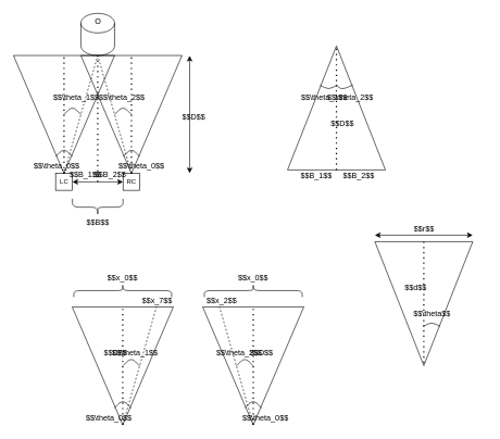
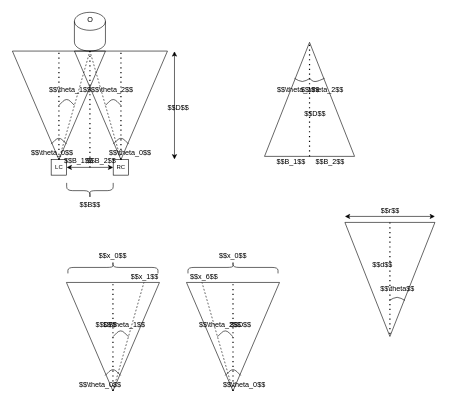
  <mxCell id="0" />
  <mxCell id="1" parent="0" />
  <mxCell id="2" value="" style="group;container=1;" parent="1" vertex="1" connectable="0"><mxGeometry x="20" y="20" width="258.33" height="310" as="geometry" /></mxCell>
  <mxCell id="3" value="" style="group" parent="2" vertex="1" connectable="0"><mxGeometry y="64.583" width="154.998" height="180.837" as="geometry" /></mxCell>
  <mxCell id="4" value="" style="endArrow=none;html=1;" parent="3" edge="1"><mxGeometry width="50" height="50" relative="1" as="geometry"><mxPoint as="sourcePoint" /><mxPoint x="154.998" as="targetPoint" /></mxGeometry></mxCell>
  <mxCell id="5" value="" style="endArrow=none;html=1;" parent="3" edge="1"><mxGeometry width="50" height="50" relative="1" as="geometry"><mxPoint x="77.499" y="180.833" as="sourcePoint" /><mxPoint as="targetPoint" /></mxGeometry></mxCell>
  <mxCell id="6" value="" style="endArrow=none;html=1;" parent="3" edge="1"><mxGeometry width="50" height="50" relative="1" as="geometry"><mxPoint x="77.499" y="180.833" as="sourcePoint" /><mxPoint x="154.998" as="targetPoint" /></mxGeometry></mxCell>
  <mxCell id="7" value="" style="endArrow=none;html=1;" parent="3" edge="1"><mxGeometry width="50" height="50" relative="1" as="geometry"><mxPoint x="64.582" y="155" as="sourcePoint" /><mxPoint x="90.415" y="155" as="targetPoint" /><Array as="points"><mxPoint x="77.499" y="142.083" /></Array></mxGeometry></mxCell>
  <mxCell id="8" value="" style="endArrow=none;html=1;" parent="3" edge="1"><mxGeometry width="50" height="50" relative="1" as="geometry"><mxPoint x="77.499" y="90.417" as="sourcePoint" /><mxPoint x="103.332" y="90.417" as="targetPoint" /><Array as="points"><mxPoint x="90.415" y="77.5" /></Array></mxGeometry></mxCell>
  <mxCell id="9" value="$$\theta_1$$" style="text;html=1;strokeColor=none;fillColor=none;align=center;verticalAlign=middle;whiteSpace=wrap;rounded=0;" vertex="1" parent="3"><mxGeometry x="90" y="55.417" width="12.5" height="20" as="geometry" /></mxCell>
  <mxCell id="10" value="$$\theta_0$$" style="text;html=1;strokeColor=none;fillColor=none;align=center;verticalAlign=middle;whiteSpace=wrap;rounded=0;" vertex="1" parent="3"><mxGeometry x="60" y="160.837" width="12.5" height="20" as="geometry" /></mxCell>
  <mxCell id="11" value="" style="group" parent="2" vertex="1" connectable="0"><mxGeometry x="103.332" y="64.583" width="154.998" height="180.837" as="geometry" /></mxCell>
  <mxCell id="12" value="" style="endArrow=none;html=1;" parent="11" edge="1"><mxGeometry width="50" height="50" relative="1" as="geometry"><mxPoint as="sourcePoint" /><mxPoint x="154.998" as="targetPoint" /></mxGeometry></mxCell>
  <mxCell id="13" value="" style="endArrow=none;html=1;" parent="11" edge="1"><mxGeometry width="50" height="50" relative="1" as="geometry"><mxPoint x="77.499" y="180.833" as="sourcePoint" /><mxPoint as="targetPoint" /></mxGeometry></mxCell>
  <mxCell id="14" value="" style="endArrow=none;html=1;" parent="11" edge="1"><mxGeometry width="50" height="50" relative="1" as="geometry"><mxPoint x="77.499" y="180.833" as="sourcePoint" /><mxPoint x="154.998" as="targetPoint" /></mxGeometry></mxCell>
  <mxCell id="15" value="" style="endArrow=none;html=1;" parent="11" edge="1"><mxGeometry width="50" height="50" relative="1" as="geometry"><mxPoint x="64.582" y="155" as="sourcePoint" /><mxPoint x="90.415" y="155" as="targetPoint" /><Array as="points"><mxPoint x="77.499" y="142.083" /></Array></mxGeometry></mxCell>
  <mxCell id="16" value="" style="endArrow=none;html=1;" parent="11" edge="1"><mxGeometry width="50" height="50" relative="1" as="geometry"><mxPoint x="51.666" y="90.417" as="sourcePoint" /><mxPoint x="77.499" y="90.417" as="targetPoint" /><Array as="points"><mxPoint x="64.582" y="77.5" /></Array></mxGeometry></mxCell>
  <mxCell id="17" value="$$\theta_2$$" style="text;html=1;strokeColor=none;fillColor=none;align=center;verticalAlign=middle;whiteSpace=wrap;rounded=0;" vertex="1" parent="11"><mxGeometry x="56.668" y="55.417" width="12.5" height="20" as="geometry" /></mxCell>
  <mxCell id="18" value="$$\theta_0$$" style="text;html=1;strokeColor=none;fillColor=none;align=center;verticalAlign=middle;whiteSpace=wrap;rounded=0;" vertex="1" parent="11"><mxGeometry x="86.668" y="160.837" width="12.5" height="20" as="geometry" /></mxCell>
  <mxCell id="19" value="" style="rounded=0;whiteSpace=wrap;html=1;fillColor=none;" parent="2" vertex="1"><mxGeometry x="64.582" y="245.417" width="25.833" height="25.833" as="geometry" /></mxCell>
  <mxCell id="20" value="" style="rounded=0;whiteSpace=wrap;html=1;fillColor=none;" parent="2" vertex="1"><mxGeometry x="167.915" y="245.417" width="25.833" height="25.833" as="geometry" /></mxCell>
  <mxCell id="21" value="" style="shape=cylinder3;whiteSpace=wrap;html=1;boundedLbl=1;backgroundOutline=1;size=15;fillColor=none;" parent="2" vertex="1"><mxGeometry x="103.332" width="51.666" height="64.583" as="geometry" /></mxCell>
  <mxCell id="22" value="" style="endArrow=none;dashed=1;html=1;dashPattern=1 3;strokeWidth=2;" parent="2" edge="1"><mxGeometry width="50" height="50" relative="1" as="geometry"><mxPoint x="77.499" y="245.417" as="sourcePoint" /><mxPoint x="77.499" y="64.583" as="targetPoint" /></mxGeometry></mxCell>
  <mxCell id="23" value="" style="endArrow=none;dashed=1;html=1;dashPattern=1 3;strokeWidth=2;exitX=0.5;exitY=0;exitDx=0;exitDy=0;" parent="2" source="20" edge="1"><mxGeometry width="50" height="50" relative="1" as="geometry"><mxPoint x="167.915" y="245.417" as="sourcePoint" /><mxPoint x="180.831" y="64.583" as="targetPoint" /></mxGeometry></mxCell>
  <mxCell id="24" value="" style="endArrow=none;dashed=1;html=1;entryX=0.5;entryY=1;entryDx=0;entryDy=0;entryPerimeter=0;exitX=0.5;exitY=0;exitDx=0;exitDy=0;" parent="2" source="19" target="21" edge="1"><mxGeometry width="50" height="50" relative="1" as="geometry"><mxPoint x="129.165" y="232.5" as="sourcePoint" /><mxPoint x="116.248" y="64.583" as="targetPoint" /></mxGeometry></mxCell>
  <mxCell id="25" value="" style="endArrow=none;dashed=1;html=1;exitX=0.5;exitY=0;exitDx=0;exitDy=0;entryX=0.5;entryY=1;entryDx=0;entryDy=0;entryPerimeter=0;" parent="2" source="20" target="21" edge="1"><mxGeometry width="50" height="50" relative="1" as="geometry"><mxPoint x="103.332" y="155" as="sourcePoint" /><mxPoint x="167.915" y="90.417" as="targetPoint" /></mxGeometry></mxCell>
  <mxCell id="26" value="" style="endArrow=classic;startArrow=classic;html=1;entryX=0;entryY=0.5;entryDx=0;entryDy=0;exitX=1;exitY=0.5;exitDx=0;exitDy=0;" parent="2" source="19" target="20" edge="1"><mxGeometry width="50" height="50" relative="1" as="geometry"><mxPoint x="77.499" y="335.833" as="sourcePoint" /><mxPoint x="142.082" y="271.25" as="targetPoint" /></mxGeometry></mxCell>
  <mxCell id="27" value="" style="endArrow=none;dashed=1;html=1;dashPattern=1 3;strokeWidth=2;" parent="2" edge="1"><mxGeometry width="50" height="50" relative="1" as="geometry"><mxPoint x="129.165" y="258.333" as="sourcePoint" /><mxPoint x="129.165" y="64.583" as="targetPoint" /></mxGeometry></mxCell>
  <mxCell id="28" value="" style="shape=curlyBracket;whiteSpace=wrap;html=1;rounded=1;rotation=-90;" parent="2" vertex="1"><mxGeometry x="116.248" y="258.333" width="25.833" height="77.5" as="geometry" /></mxCell>
  <mxCell id="29" value="&lt;font style=&quot;font-size: 10px&quot;&gt;RC&lt;/font&gt;" style="text;html=1;strokeColor=none;fillColor=none;align=center;verticalAlign=middle;whiteSpace=wrap;rounded=0;" parent="2" vertex="1"><mxGeometry x="167.915" y="245.417" width="25.833" height="25.833" as="geometry" /></mxCell>
  <mxCell id="30" value="O" style="text;html=1;strokeColor=none;fillColor=none;align=center;verticalAlign=middle;whiteSpace=wrap;rounded=0;" parent="2" vertex="1"><mxGeometry x="103.752" width="51.666" height="25.833" as="geometry" /></mxCell>
  <mxCell id="31" value="$$B_1$$" style="text;html=1;strokeColor=none;fillColor=none;align=center;verticalAlign=middle;whiteSpace=wrap;rounded=0;" vertex="1" parent="2"><mxGeometry x="103.75" y="238.33" width="12.5" height="20" as="geometry" /></mxCell>
  <mxCell id="32" value="$$B_2$$" style="text;html=1;strokeColor=none;fillColor=none;align=center;verticalAlign=middle;whiteSpace=wrap;rounded=0;" vertex="1" parent="2"><mxGeometry x="142.08" y="238.33" width="12.5" height="20" as="geometry" /></mxCell>
  <mxCell id="33" value="&lt;font style=&quot;font-size: 10px&quot;&gt;LC&lt;/font&gt;" style="text;html=1;strokeColor=none;align=center;verticalAlign=middle;whiteSpace=wrap;rounded=0;" parent="2" vertex="1"><mxGeometry x="64.582" y="245.417" width="25.833" height="25.833" as="geometry" /></mxCell>
  <mxCell id="34" value="" style="endArrow=classic;startArrow=classic;html=1;" parent="1" edge="1"><mxGeometry width="50" height="50" relative="1" as="geometry"><mxPoint x="290" y="265" as="sourcePoint" /><mxPoint x="290" y="85" as="targetPoint" /></mxGeometry></mxCell>
  <mxCell id="35" value="" style="triangle;whiteSpace=wrap;html=1;rotation=-90;fillColor=none;" parent="1" vertex="1"><mxGeometry x="420" y="90" width="190" height="150" as="geometry" /></mxCell>
  <mxCell id="36" value="" style="endArrow=none;dashed=1;html=1;dashPattern=1 3;strokeWidth=2;exitX=0;exitY=0.5;exitDx=0;exitDy=0;entryX=1;entryY=0.5;entryDx=0;entryDy=0;" parent="1" source="35" target="35" edge="1"><mxGeometry width="50" height="50" relative="1" as="geometry"><mxPoint x="430" y="170" as="sourcePoint" /><mxPoint x="480" y="120" as="targetPoint" /></mxGeometry></mxCell>
  <mxCell id="37" value="" style="endArrow=none;html=1;" parent="1" edge="1"><mxGeometry width="50" height="50" relative="1" as="geometry"><mxPoint x="489.998" y="130" as="sourcePoint" /><mxPoint x="515.831" y="130" as="targetPoint" /><Array as="points"><mxPoint x="503" y="137.08" /></Array></mxGeometry></mxCell>
  <mxCell id="38" value="" style="endArrow=none;html=1;" parent="1" edge="1"><mxGeometry width="50" height="50" relative="1" as="geometry"><mxPoint x="515" y="130" as="sourcePoint" /><mxPoint x="540" y="130" as="targetPoint" /><Array as="points"><mxPoint x="523" y="137.08" /></Array></mxGeometry></mxCell>
  <mxCell id="39" value="" style="group" parent="1" vertex="1" connectable="0"><mxGeometry x="110" y="470.003" width="154.998" height="180.837" as="geometry" /></mxCell>
  <mxCell id="40" value="" style="endArrow=none;html=1;" parent="39" edge="1"><mxGeometry width="50" height="50" relative="1" as="geometry"><mxPoint as="sourcePoint" /><mxPoint x="154.998" as="targetPoint" /></mxGeometry></mxCell>
  <mxCell id="41" value="" style="endArrow=none;html=1;" parent="39" edge="1"><mxGeometry width="50" height="50" relative="1" as="geometry"><mxPoint x="77.499" y="180.833" as="sourcePoint" /><mxPoint as="targetPoint" /></mxGeometry></mxCell>
  <mxCell id="42" value="" style="endArrow=none;html=1;" parent="39" edge="1"><mxGeometry width="50" height="50" relative="1" as="geometry"><mxPoint x="77.499" y="180.833" as="sourcePoint" /><mxPoint x="154.998" as="targetPoint" /></mxGeometry></mxCell>
  <mxCell id="43" value="" style="endArrow=none;html=1;" parent="39" edge="1"><mxGeometry width="50" height="50" relative="1" as="geometry"><mxPoint x="64.582" y="155" as="sourcePoint" /><mxPoint x="90.415" y="155" as="targetPoint" /><Array as="points"><mxPoint x="77.499" y="142.083" /></Array></mxGeometry></mxCell>
  <mxCell id="44" value="" style="endArrow=none;html=1;" parent="39" edge="1"><mxGeometry width="50" height="50" relative="1" as="geometry"><mxPoint x="77.499" y="90.417" as="sourcePoint" /><mxPoint x="103.332" y="90.417" as="targetPoint" /><Array as="points"><mxPoint x="90.415" y="77.5" /></Array></mxGeometry></mxCell>
  <mxCell id="45" value="$$\theta_1$$" style="text;html=1;strokeColor=none;fillColor=none;align=center;verticalAlign=middle;whiteSpace=wrap;rounded=0;" vertex="1" parent="39"><mxGeometry x="90" y="59.997" width="12.5" height="20" as="geometry" /></mxCell>
  <mxCell id="46" value="$$D$$" style="text;html=1;strokeColor=none;fillColor=none;align=center;verticalAlign=middle;whiteSpace=wrap;rounded=0;" vertex="1" parent="39"><mxGeometry x="60" y="59.997" width="12.5" height="20" as="geometry" /></mxCell>
  <mxCell id="47" value="$$\theta_0$$" style="text;html=1;strokeColor=none;fillColor=none;align=center;verticalAlign=middle;whiteSpace=wrap;rounded=0;" vertex="1" parent="39"><mxGeometry x="50" y="160.837" width="12.5" height="20" as="geometry" /></mxCell>
  <mxCell id="48" value="" style="endArrow=none;dashed=1;html=1;dashPattern=1 3;strokeWidth=2;" parent="1" edge="1"><mxGeometry width="50" height="50" relative="1" as="geometry"><mxPoint x="187.499" y="650.837" as="sourcePoint" /><mxPoint x="187.499" y="470.003" as="targetPoint" /></mxGeometry></mxCell>
  <mxCell id="49" value="" style="endArrow=none;dashed=1;html=1;entryX=0.5;entryY=1;entryDx=0;entryDy=0;entryPerimeter=0;exitX=0.5;exitY=0;exitDx=0;exitDy=0;" parent="1" edge="1"><mxGeometry width="50" height="50" relative="1" as="geometry"><mxPoint x="187.499" y="650.837" as="sourcePoint" /><mxPoint x="239.165" y="470.003" as="targetPoint" /></mxGeometry></mxCell>
  <mxCell id="50" value="" style="shape=curlyBracket;whiteSpace=wrap;html=1;rounded=1;rotation=90;" parent="1" vertex="1"><mxGeometry x="177.5" y="370" width="20" height="150" as="geometry" /></mxCell>
  <mxCell id="51" value="" style="group" parent="1" vertex="1" connectable="0"><mxGeometry x="310.002" y="470.003" width="154.998" height="180.833" as="geometry" /></mxCell>
  <mxCell id="52" value="" style="endArrow=none;html=1;" parent="51" edge="1"><mxGeometry width="50" height="50" relative="1" as="geometry"><mxPoint as="sourcePoint" /><mxPoint x="154.998" as="targetPoint" /></mxGeometry></mxCell>
  <mxCell id="53" value="" style="endArrow=none;html=1;" parent="51" edge="1"><mxGeometry width="50" height="50" relative="1" as="geometry"><mxPoint x="77.499" y="180.833" as="sourcePoint" /><mxPoint as="targetPoint" /></mxGeometry></mxCell>
  <mxCell id="54" value="" style="endArrow=none;html=1;" parent="51" edge="1"><mxGeometry width="50" height="50" relative="1" as="geometry"><mxPoint x="77.499" y="180.833" as="sourcePoint" /><mxPoint x="154.998" as="targetPoint" /></mxGeometry></mxCell>
  <mxCell id="55" value="" style="endArrow=none;html=1;" parent="51" edge="1"><mxGeometry width="50" height="50" relative="1" as="geometry"><mxPoint x="64.582" y="155" as="sourcePoint" /><mxPoint x="90.415" y="155" as="targetPoint" /><Array as="points"><mxPoint x="77.499" y="142.083" /></Array></mxGeometry></mxCell>
  <mxCell id="56" value="" style="endArrow=none;html=1;" parent="51" edge="1"><mxGeometry width="50" height="50" relative="1" as="geometry"><mxPoint x="51.666" y="90.417" as="sourcePoint" /><mxPoint x="77.499" y="90.417" as="targetPoint" /><Array as="points"><mxPoint x="64.582" y="77.5" /></Array></mxGeometry></mxCell>
  <mxCell id="57" value="$$\theta_2$$" style="text;html=1;strokeColor=none;fillColor=none;align=center;verticalAlign=middle;whiteSpace=wrap;rounded=0;" vertex="1" parent="51"><mxGeometry x="49.998" y="60.417" width="12.5" height="20" as="geometry" /></mxCell>
  <mxCell id="58" value="$$D$$" style="text;html=1;strokeColor=none;fillColor=none;align=center;verticalAlign=middle;whiteSpace=wrap;rounded=0;" vertex="1" parent="51"><mxGeometry x="84.028" y="60.417" width="12.5" height="20" as="geometry" /></mxCell>
  <mxCell id="59" value="$$\theta_0$$" style="text;html=1;strokeColor=none;fillColor=none;align=center;verticalAlign=middle;whiteSpace=wrap;rounded=0;" vertex="1" parent="51"><mxGeometry x="89.998" y="159.997" width="12.5" height="20" as="geometry" /></mxCell>
  <mxCell id="60" value="" style="endArrow=none;dashed=1;html=1;dashPattern=1 3;strokeWidth=2;exitX=0.5;exitY=0;exitDx=0;exitDy=0;" parent="1" edge="1"><mxGeometry width="50" height="50" relative="1" as="geometry"><mxPoint x="387.501" y="650.837" as="sourcePoint" /><mxPoint x="387.501" y="470.003" as="targetPoint" /></mxGeometry></mxCell>
  <mxCell id="61" value="" style="endArrow=none;dashed=1;html=1;exitX=0.5;exitY=0;exitDx=0;exitDy=0;entryX=0.5;entryY=1;entryDx=0;entryDy=0;entryPerimeter=0;" parent="1" edge="1"><mxGeometry width="50" height="50" relative="1" as="geometry"><mxPoint x="387.501" y="650.837" as="sourcePoint" /><mxPoint x="335.835" y="470.003" as="targetPoint" /></mxGeometry></mxCell>
  <mxCell id="62" value="" style="shape=curlyBracket;whiteSpace=wrap;html=1;rounded=1;rotation=90;" parent="1" vertex="1"><mxGeometry x="377.5" y="370" width="20" height="150" as="geometry" /></mxCell>
  <mxCell id="63" value="" style="group;rotation=-180;fontStyle=4;container=1;" vertex="1" connectable="0" parent="1"><mxGeometry x="573.89" y="345" width="150" height="215" as="geometry" /></mxCell>
  <mxCell id="64" value="" style="triangle;whiteSpace=wrap;html=1;rotation=-270;fillColor=none;" vertex="1" parent="63"><mxGeometry x="-20" y="45" width="190" height="150" as="geometry" /></mxCell>
  <mxCell id="65" value="" style="endArrow=none;dashed=1;html=1;dashPattern=1 3;strokeWidth=2;exitX=0;exitY=0.5;exitDx=0;exitDy=0;entryX=1;entryY=0.5;entryDx=0;entryDy=0;" edge="1" parent="63" source="64" target="64"><mxGeometry width="50" height="50" relative="1" as="geometry"><mxPoint x="160" y="115" as="sourcePoint" /><mxPoint x="110" y="165" as="targetPoint" /></mxGeometry></mxCell>
  <mxCell id="66" value="" style="endArrow=none;html=1;" edge="1" parent="63"><mxGeometry width="50" height="50" relative="1" as="geometry"><mxPoint x="100" y="155" as="sourcePoint" /><mxPoint x="74" y="155" as="targetPoint" /><Array as="points"><mxPoint x="87" y="148" /></Array></mxGeometry></mxCell>
  <mxCell id="67" value="" style="endArrow=classic;startArrow=classic;html=1;" edge="1" parent="63"><mxGeometry width="50" height="50" relative="1" as="geometry"><mxPoint x="1.377e-14" y="15" as="sourcePoint" /><mxPoint x="150" y="15" as="targetPoint" /></mxGeometry></mxCell>
  <mxCell id="68" value="$$r$$" style="text;html=1;strokeColor=none;fillColor=none;align=center;verticalAlign=middle;whiteSpace=wrap;rounded=0;" vertex="1" parent="63"><mxGeometry x="68.75" y="-5.0" width="12.5" height="20" as="geometry" /></mxCell>
  <mxCell id="69" value="$$d$$" style="text;html=1;strokeColor=none;fillColor=none;align=center;verticalAlign=middle;whiteSpace=wrap;rounded=0;" vertex="1" parent="63"><mxGeometry x="56.25" y="85.0" width="12.5" height="20" as="geometry" /></mxCell>
  <mxCell id="70" value="$$\theta$$" style="text;html=1;strokeColor=none;fillColor=none;align=center;verticalAlign=middle;whiteSpace=wrap;rounded=0;" vertex="1" parent="63"><mxGeometry x="81.25" y="125.0" width="12.5" height="20" as="geometry" /></mxCell>
  <mxCell id="71" value="$$D$$" style="text;html=1;strokeColor=none;fillColor=none;align=center;verticalAlign=middle;whiteSpace=wrap;rounded=0;" vertex="1" parent="1"><mxGeometry x="290" y="170" width="12.5" height="20" as="geometry" /></mxCell>
  <mxCell id="72" value="$$B$$" style="text;html=1;strokeColor=none;fillColor=none;align=center;verticalAlign=middle;whiteSpace=wrap;rounded=0;" vertex="1" parent="1"><mxGeometry x="142.91" y="330" width="12.5" height="20" as="geometry" /></mxCell>
  <mxCell id="73" value="$$\theta_1$$" style="text;html=1;strokeColor=none;fillColor=none;align=center;verticalAlign=middle;whiteSpace=wrap;rounded=0;" vertex="1" parent="1"><mxGeometry x="490" y="140" width="12.5" height="20" as="geometry" /></mxCell>
  <mxCell id="74" value="$$\theta_2$$" style="text;html=1;strokeColor=none;fillColor=none;align=center;verticalAlign=middle;whiteSpace=wrap;rounded=0;" vertex="1" parent="1"><mxGeometry x="530" y="140" width="12.5" height="20" as="geometry" /></mxCell>
  <mxCell id="75" value="$$B_1$$" style="text;html=1;strokeColor=none;fillColor=none;align=center;verticalAlign=middle;whiteSpace=wrap;rounded=0;" vertex="1" parent="1"><mxGeometry x="477.5" y="260" width="12.5" height="20" as="geometry" /></mxCell>
  <mxCell id="76" value="$$B_2$$" style="text;html=1;strokeColor=none;fillColor=none;align=center;verticalAlign=middle;whiteSpace=wrap;rounded=0;" vertex="1" parent="1"><mxGeometry x="542.5" y="260" width="12.5" height="20" as="geometry" /></mxCell>
  <mxCell id="77" value="$$D$$" style="text;html=1;strokeColor=none;fillColor=none;align=center;verticalAlign=middle;whiteSpace=wrap;rounded=0;" vertex="1" parent="1"><mxGeometry x="517.5" y="180" width="12.5" height="20" as="geometry" /></mxCell>
  <mxCell id="78" value="$$x_0$$" style="text;html=1;strokeColor=none;fillColor=none;align=center;verticalAlign=middle;whiteSpace=wrap;rounded=0;" vertex="1" parent="1"><mxGeometry x="381.25" y="415" width="12.5" height="20" as="geometry" /></mxCell>
- <mxCell id="79" value="$$x_7$$" style="text;html=1;strokeColor=none;fillColor=none;align=center;verticalAlign=middle;whiteSpace=wrap;rounded=0;" vertex="1" parent="1"><mxGeometry x="233.63" y="450" width="12.5" height="20" as="geometry" /></mxCell>
+ <mxCell id="79" value="$$x_1$$" style="text;html=1;strokeColor=none;fillColor=none;align=center;verticalAlign=middle;whiteSpace=wrap;rounded=0;" vertex="1" parent="1"><mxGeometry x="233.63" y="450" width="12.5" height="20" as="geometry" /></mxCell>
  <mxCell id="80" value="$$x_0$$" style="text;html=1;strokeColor=none;fillColor=none;align=center;verticalAlign=middle;whiteSpace=wrap;rounded=0;" vertex="1" parent="1"><mxGeometry x="181.25" y="415" width="12.5" height="20" as="geometry" /></mxCell>
- <mxCell id="81" value="$$x_2$$" style="text;html=1;strokeColor=none;fillColor=none;align=center;verticalAlign=middle;whiteSpace=wrap;rounded=0;" vertex="1" parent="1"><mxGeometry x="333" y="450" width="12.5" height="20" as="geometry" /></mxCell>
+ <mxCell id="81" value="$$x_6$$" style="text;html=1;strokeColor=none;fillColor=none;align=center;verticalAlign=middle;whiteSpace=wrap;rounded=0;" vertex="1" parent="1"><mxGeometry x="333" y="450" width="12.5" height="20" as="geometry" /></mxCell>
